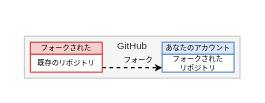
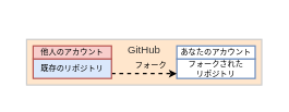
  <mxCell id="0" />
  <mxCell id="1" parent="0" />
  <mxCell id="2" value="" style="rounded=0;whiteSpace=wrap;html=1;labelBackgroundColor=#ffffff;strokeColor=none;strokeWidth=2;fillColor=#ffffff;fontSize=16;fontColor=#000000;" parent="1" vertex="1"><mxGeometry x="20" y="20" width="400" height="130" as="geometry" /></mxCell>
- <mxCell id="3" value="GitHub" style="rounded=0;whiteSpace=wrap;html=1;strokeWidth=2;fontSize=16;fillColor=#f5f5f5;strokeColor=#CCCCCC;fontColor=#333333;verticalAlign=top;" parent="1" vertex="1"><mxGeometry x="40" y="60" width="360" height="70" as="geometry" /></mxCell>
+ <mxCell id="3" value="GitHub" style="rounded=0;whiteSpace=wrap;html=1;strokeWidth=2;fontSize=16;fillColor=#ffe6cc;strokeColor=#CCCCCC;fontColor=#333333;verticalAlign=top;" parent="1" vertex="1"><mxGeometry x="40" y="60" width="360" height="70" as="geometry" /></mxCell>
  <mxCell id="4" value="フォークされた&lt;br&gt;リポジトリ" style="rounded=0;whiteSpace=wrap;html=1;strokeWidth=2;labelPosition=center;verticalLabelPosition=middle;align=center;verticalAlign=middle;horizontal=1;fillColor=#ffffff;strokeColor=#6c8ebf;" parent="1" vertex="1"><mxGeometry x="270" y="90" width="120" height="30" as="geometry" /></mxCell>
  <mxCell id="5" value="フォーク" style="edgeStyle=orthogonalEdgeStyle;rounded=0;orthogonalLoop=1;jettySize=auto;html=1;exitX=1;exitY=0.75;exitDx=0;exitDy=0;strokeWidth=2;entryX=0;entryY=0.75;entryDx=0;entryDy=0;verticalAlign=bottom;fontSize=12;labelPosition=center;verticalLabelPosition=top;align=center;spacingTop=0;spacingBottom=5;labelBackgroundColor=none;dashed=1;" parent="1" source="6" target="4" edge="1"><mxGeometry x="0.2" relative="1" as="geometry"><mxPoint x="240" y="180" as="targetPoint" /><mxPoint as="offset" /></mxGeometry></mxCell>
- <mxCell id="6" value="既存のリポジトリ" style="rounded=0;whiteSpace=wrap;html=1;strokeWidth=2;labelPosition=center;verticalLabelPosition=middle;align=center;verticalAlign=middle;horizontal=1;fillColor=#ffffff;strokeColor=#b85450;" parent="1" vertex="1"><mxGeometry x="50" y="90" width="120" height="30" as="geometry" /></mxCell>
+ <mxCell id="6" value="既存のリポジトリ" style="rounded=0;whiteSpace=wrap;html=1;strokeWidth=2;labelPosition=center;verticalLabelPosition=middle;align=center;verticalAlign=middle;horizontal=1;fillColor=#dae8fc;strokeColor=#b85450;" parent="1" vertex="1"><mxGeometry x="50" y="90" width="120" height="30" as="geometry" /></mxCell>
  <mxCell id="7" value="" style="shape=image;html=1;verticalAlign=top;verticalLabelPosition=bottom;labelBackgroundColor=#ffffff;imageAspect=0;aspect=fixed;image=https://cdn2.iconfinder.com/data/icons/font-awesome/1792/code-fork-128.png" parent="1" vertex="1"><mxGeometry x="180" y="90" width="20" height="20" as="geometry" /></mxCell>
- <mxCell id="8" value="フォークされた" style="rounded=0;whiteSpace=wrap;html=1;strokeWidth=2;labelPosition=center;verticalLabelPosition=middle;align=center;verticalAlign=middle;horizontal=1;fillColor=#F8CECC;strokeColor=#b85450;" parent="1" vertex="1"><mxGeometry x="50" y="70" width="120" height="20" as="geometry" /></mxCell>
- <mxCell id="9" value="あなたのアカウント" style="rounded=0;whiteSpace=wrap;html=1;strokeWidth=2;labelPosition=center;verticalLabelPosition=middle;align=center;verticalAlign=middle;horizontal=1;fillColor=#dae8fc;strokeColor=#6c8ebf;" parent="1" vertex="1"><mxGeometry x="270" y="70" width="120" height="20" as="geometry" /></mxCell>
+ <mxCell id="8" value="他人のアカウント" style="rounded=0;whiteSpace=wrap;html=1;strokeWidth=2;labelPosition=center;verticalLabelPosition=middle;align=center;verticalAlign=middle;horizontal=1;fillColor=#F8CECC;strokeColor=#b85450;" parent="1" vertex="1"><mxGeometry x="50" y="70" width="120" height="20" as="geometry" /></mxCell>
+ <mxCell id="9" value="あなたのアカウント" style="rounded=0;whiteSpace=wrap;html=1;strokeWidth=2;labelPosition=center;verticalLabelPosition=middle;align=center;verticalAlign=middle;horizontal=1;fillColor=#ffffff;strokeColor=#6c8ebf;" parent="1" vertex="1"><mxGeometry x="270" y="70" width="120" height="20" as="geometry" /></mxCell>
